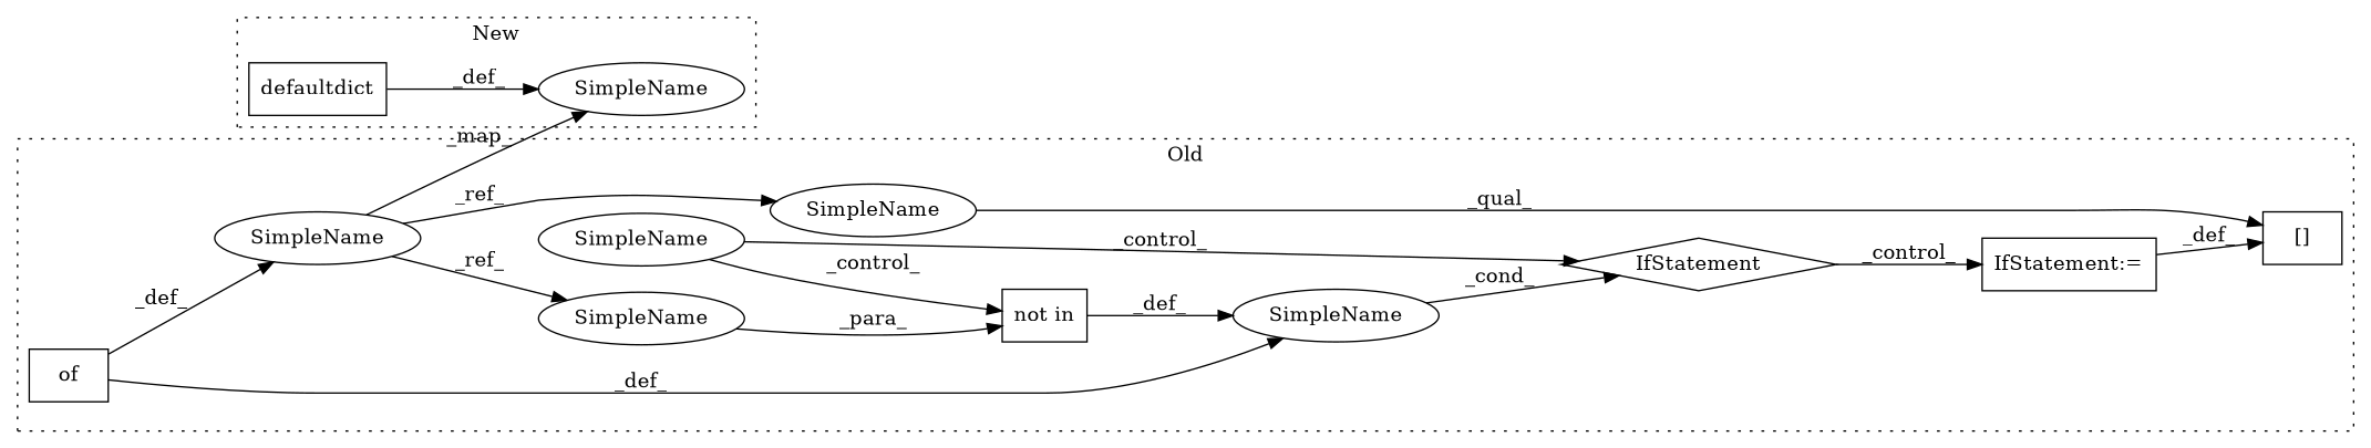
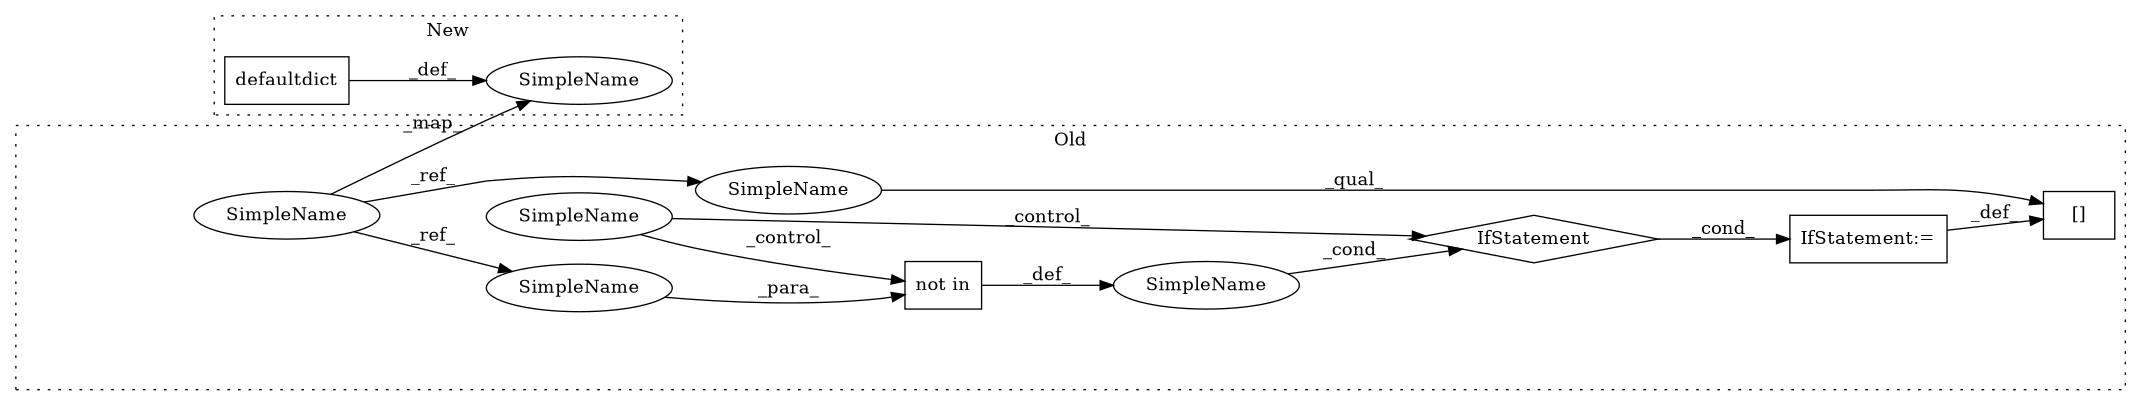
  digraph {
    rankdir=LR
    node [a=42 l=14 shape=ellipse]
    n1 [a=108 l=31 label="not in" s=2397 shape=box]
    n2 [a=25 l="16,2" label=IfStatement s="2381,2428" shape=diamond]
    n3 [a=7 l=1 label="IfStatement:=" s=2471 shape=box]
    n4 [a=2 l="15,1" label="[]" s="2446,2470" shape=box]
    n5 [label=SimpleName l=""]
-   n6 [a=32 l=4 label=of s=1693 shape=box]
    n7 [label=SimpleName l=""]
    n8 [label=SimpleName s=1674]
    n9 [label=SimpleName s=2446]
    n10 [label=SimpleName s=2414]
    n11 [a=32 l="12,1" label=defaultdict s="2165,2180" shape=box]
    n12 [label=SimpleName s=2138]
    subgraph cluster_1 {
      label=Old
      style=dotted
      n1
      n2
      n3
      n4
      n5
-     n6
      n7
      n8
      n9
      n10
    }
    subgraph cluster_2 {
      label=New
      style=dotted
      n11
      n12
    }
    n1 -> n5 [label=_def_]
-   n2 -> n3 [label=_control_]
+   n2 -> n3 [label=_cond_]
    n3 -> n4 [label=_def_]
    n5 -> n2 [label=_cond_]
-   n6 -> n5 [label=_def_]
-   n6 -> n8 [label=_def_]
    n7 -> n1 [label=_control_]
    n7 -> n2 [label=_control_]
    n8 -> n9 [label=_ref_]
    n8 -> n10 [label=_ref_]
    n8 -> n12 [label=_map_]
    n9 -> n4 [label=_qual_]
    n10 -> n1 [label=_para_]
    n11 -> n12 [label=_def_]
  }
